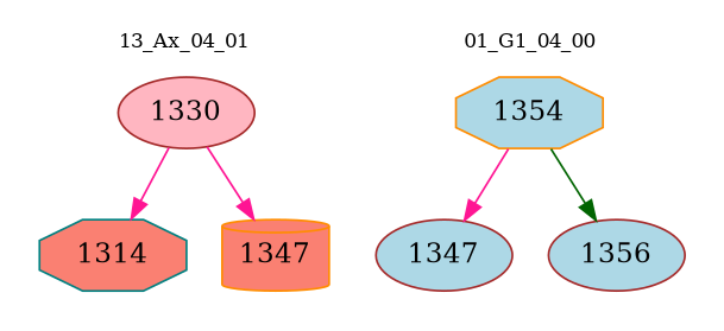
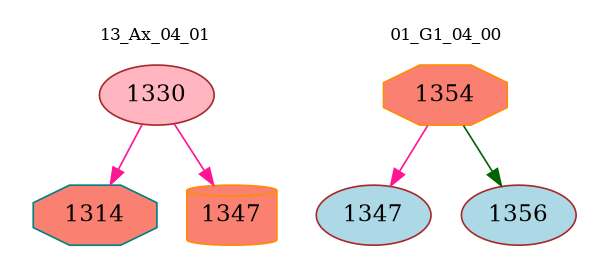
  digraph {
    node [color=brown fillcolor=salmon shape=ellipse style=filled]
    edge [color=deeppink]
    n1 [fillcolor=lightpink label=1330]
    n2 [color=teal label=1314 shape=octagon]
    n3 [color=darkorange label=1347 shape=cylinder]
-   n4 [color=darkorange fillcolor=lightblue label=1354 shape=octagon]
+   n4 [color=darkorange label=1354 shape=octagon]
    n5 [fillcolor=lightblue label=1347]
    n6 [fillcolor=lightblue label=1356]
    subgraph cluster_1 {
      color=white
      fontsize=10
      label="13_Ax_04_01"
      n1
      n2
      n3
    }
    subgraph cluster_2 {
      color=white
      fontsize=10
      label="01_G1_04_00"
      n4
      n5
      n6
    }
    n1 -> n2
    n1 -> n3
    n4 -> n5
    n4 -> n6 [color=darkgreen]
  }
